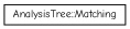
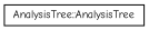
  digraph {
    rankdir=LR
    fontname="Comic Neue"
-   n1 [color=black fillcolor=white fontname="Comic Neue" fontsize=10 height=0.2 label="AnalysisTree::Matching" shape=record style=filled width=0.4]
+   n1 [color=black fillcolor=white fontname="Comic Neue" fontsize=10 height=0.2 label="AnalysisTree::AnalysisTree" shape=record style=filled width=0.4]
  }
